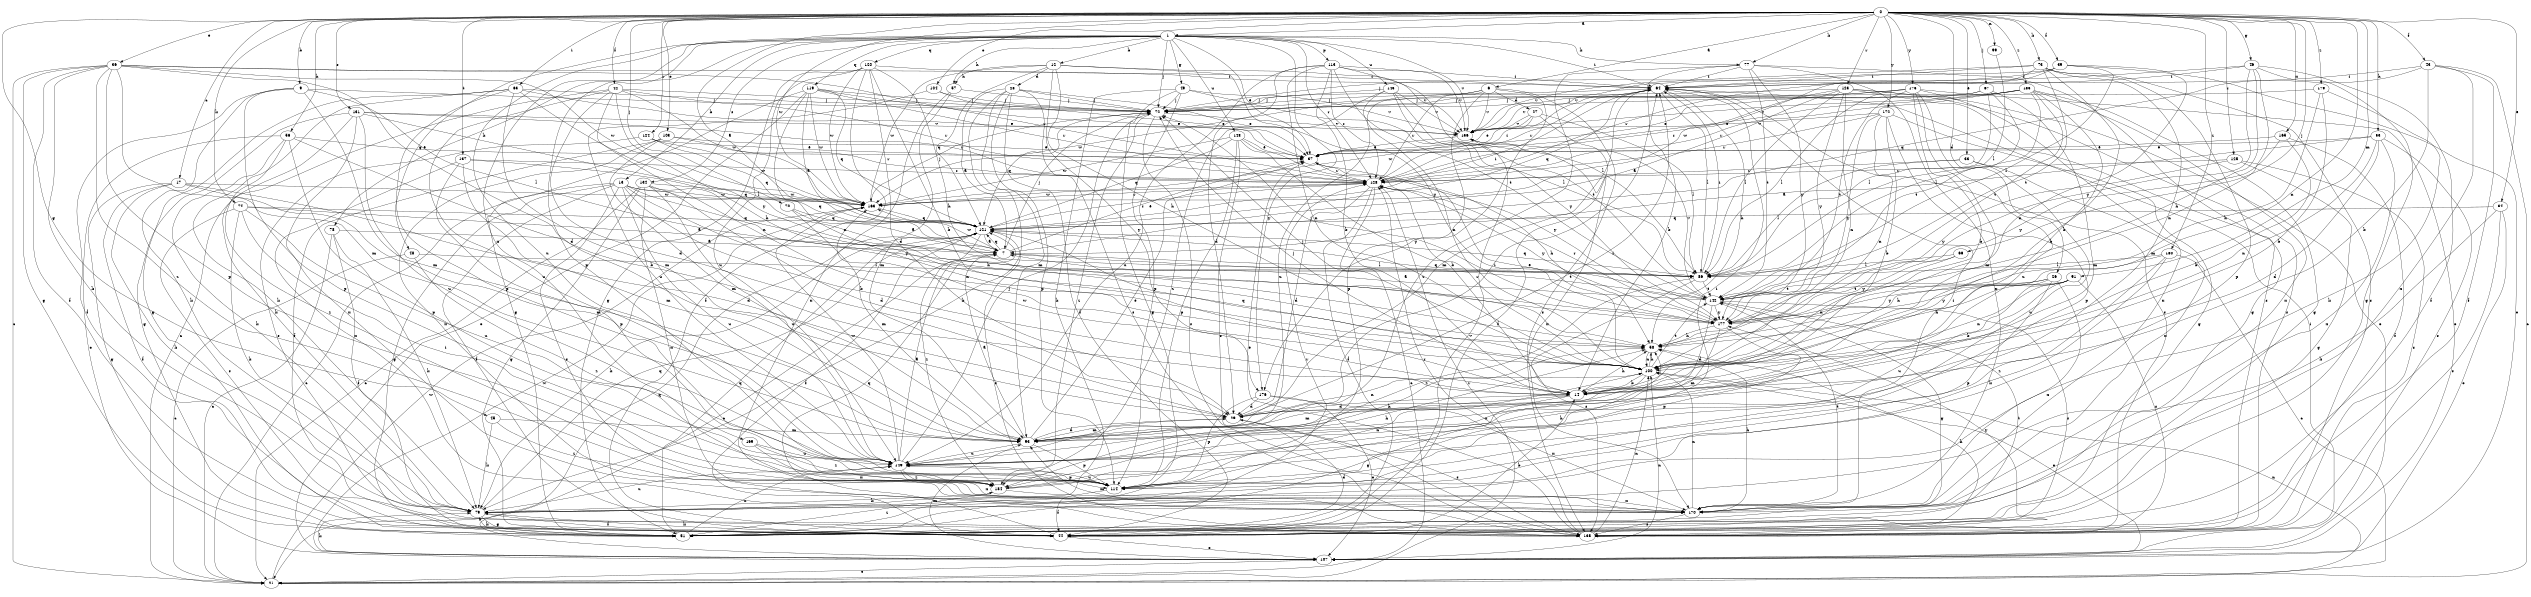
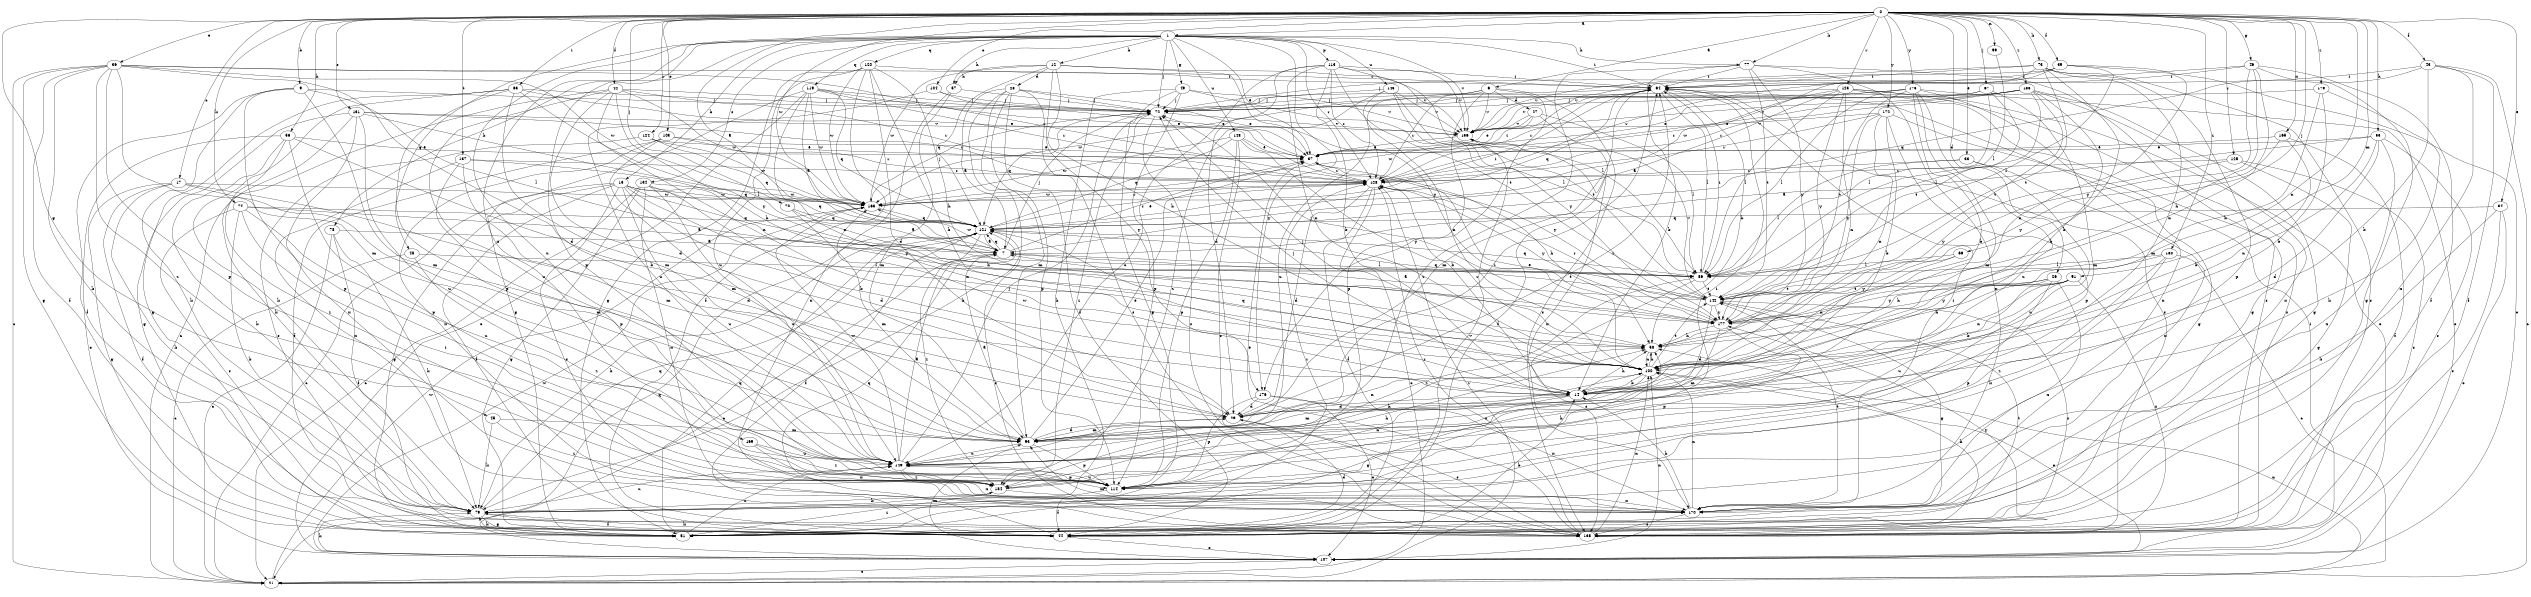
  strict digraph {
    0
    1
    6
    7
    9
    17
    26
    33
    34
    36
    39
    42
    43
    45
    46
    53
    56
    63
    66
    67
    70
    73
    74
    77
    91
    99
    100
    103
    104
    123
    124
    125
    131
    137
    163
    165
    172
    173
    179
    180
    183
    12
    13
    37
    48
    49
    57
    64
    72
    78
    113
    114
    119
    120
    128
    134
    143
    148
    149
    156
    169
    176
    27
    135
    21
    86
    121
    142
    44
    79
    93
    51
    29
    177
    170
    107
    184
    58
    14
    28
    0 -> 1 [label=a]
    0 -> 6 [label=a]
    0 -> 7 [label=a]
    0 -> 9 [label=b]
    0 -> 17 [label=c]
    0 -> 26 [label=d]
    0 -> 33 [label=e]
    0 -> 34 [label=e]
    0 -> 36 [label=e]
    0 -> 39 [label=f]
    0 -> 42 [label=f]
    0 -> 43 [label=f]
    0 -> 45 [label=g]
    0 -> 46 [label=g]
    0 -> 53 [label=h]
    0 -> 56 [label=h]
    0 -> 63 [label=i]
    0 -> 66 [label=j]
    0 -> 67 [label=j]
    0 -> 70 [label=j]
    0 -> 73 [label=k]
    0 -> 74 [label=k]
    0 -> 77 [label=k]
    0 -> 91 [label=m]
    0 -> 99 [label=n]
    0 -> 100 [label=n]
    0 -> 103 [label=o]
    0 -> 104 [label=o]
    0 -> 123 [label=r]
    0 -> 124 [label=r]
    0 -> 125 [label=r]
    0 -> 131 [label=s]
    0 -> 137 [label=t]
    0 -> 163 [label=w]
    0 -> 165 [label=x]
    0 -> 172 [label=y]
    0 -> 173 [label=y]
    0 -> 179 [label=z]
    0 -> 180 [label=z]
    0 -> 183 [label=z]
    1 -> 77 [label=k]
    1 -> 12 [label=b]
    1 -> 13 [label=b]
    1 -> 37 [label=e]
    1 -> 48 [label=g]
    1 -> 49 [label=g]
    1 -> 57 [label=h]
    1 -> 64 [label=i]
    1 -> 72 [label=j]
    1 -> 78 [label=k]
    1 -> 113 [label=p]
    1 -> 114 [label=p]
    1 -> 119 [label=q]
    1 -> 120 [label=q]
    1 -> 128 [label=r]
    1 -> 134 [label=s]
    1 -> 143 [label=u]
    1 -> 148 [label=u]
    1 -> 149 [label=u]
    1 -> 156 [label=v]
    1 -> 169 [label=x]
    1 -> 176 [label=y]
    6 -> 163 [label=w]
    6 -> 114 [label=p]
    6 -> 128 [label=r]
    6 -> 149 [label=u]
    6 -> 156 [label=v]
    6 -> 176 [label=y]
    6 -> 27 [label=d]
    6 -> 135 [label=s]
    7 -> 163 [label=w]
    7 -> 37 [label=e]
    7 -> 72 [label=j]
    7 -> 21 [label=c]
    7 -> 86 [label=l]
    7 -> 121 [label=q]
    7 -> 142 [label=t]
    9 -> 72 [label=j]
    9 -> 114 [label=p]
    9 -> 86 [label=l]
    9 -> 44 [label=f]
    9 -> 79 [label=k]
    9 -> 93 [label=m]
    17 -> 163 [label=w]
    17 -> 44 [label=f]
    17 -> 79 [label=k]
    17 -> 93 [label=m]
    17 -> 51 [label=g]
    17 -> 29 [label=d]
    26 -> 114 [label=p]
    26 -> 149 [label=u]
    26 -> 142 [label=t]
    26 -> 177 [label=y]
    26 -> 170 [label=x]
    33 -> 128 [label=r]
    33 -> 149 [label=u]
    33 -> 86 [label=l]
    33 -> 170 [label=x]
    34 -> 135 [label=s]
    34 -> 121 [label=q]
    34 -> 79 [label=k]
    34 -> 107 [label=o]
    36 -> 163 [label=w]
    36 -> 64 [label=i]
    36 -> 114 [label=p]
    36 -> 128 [label=r]
    36 -> 21 [label=c]
    36 -> 44 [label=f]
    36 -> 79 [label=k]
    36 -> 93 [label=m]
    36 -> 51 [label=g]
    36 -> 29 [label=d]
    36 -> 184 [label=z]
    39 -> 100 [label=n]
    39 -> 64 [label=i]
    39 -> 128 [label=r]
    39 -> 156 [label=v]
    39 -> 86 [label=l]
    39 -> 107 [label=o]
    42 -> 100 [label=n]
    42 -> 163 [label=w]
    42 -> 72 [label=j]
    42 -> 128 [label=r]
    42 -> 149 [label=u]
    42 -> 21 [label=c]
    42 -> 29 [label=d]
    42 -> 58 [label=h]
    43 -> 64 [label=i]
    43 -> 21 [label=c]
    43 -> 121 [label=q]
    43 -> 44 [label=f]
    43 -> 170 [label=x]
    43 -> 14 [label=b]
    45 -> 79 [label=k]
    45 -> 93 [label=m]
    45 -> 184 [label=z]
    46 -> 100 [label=n]
    46 -> 64 [label=i]
    46 -> 72 [label=j]
    46 -> 44 [label=f]
    46 -> 51 [label=g]
    46 -> 177 [label=y]
    46 -> 58 [label=h]
    53 -> 7 [label=a]
    53 -> 100 [label=n]
    53 -> 37 [label=e]
    53 -> 135 [label=s]
    53 -> 29 [label=d]
    53 -> 170 [label=x]
    56 -> 37 [label=e]
    56 -> 114 [label=p]
    56 -> 79 [label=k]
    56 -> 107 [label=o]
    56 -> 184 [label=z]
    56 -> 14 [label=b]
    63 -> 37 [label=e]
    63 -> 72 [label=j]
    63 -> 114 [label=p]
    63 -> 79 [label=k]
    63 -> 93 [label=m]
    63 -> 51 [label=g]
    63 -> 177 [label=y]
    66 -> 100 [label=n]
    66 -> 86 [label=l]
    66 -> 177 [label=y]
    67 -> 72 [label=j]
    67 -> 156 [label=v]
    67 -> 86 [label=l]
    67 -> 142 [label=t]
    67 -> 93 [label=m]
    70 -> 7 [label=a]
    70 -> 121 [label=q]
    70 -> 93 [label=m]
    73 -> 163 [label=w]
    73 -> 64 [label=i]
    73 -> 114 [label=p]
    73 -> 156 [label=v]
    73 -> 135 [label=s]
    73 -> 142 [label=t]
    73 -> 93 [label=m]
    73 -> 14 [label=b]
    74 -> 7 [label=a]
    74 -> 114 [label=i]
    74 -> 149 [label=u]
    74 -> 135 [label=s]
    74 -> 121 [label=q]
    74 -> 79 [label=k]
    77 -> 64 [label=i]
    77 -> 135 [label=s]
    77 -> 142 [label=t]
    77 -> 177 [label=y]
    77 -> 170 [label=x]
    77 -> 184 [label=z]
    77 -> 14 [label=b]
    91 -> 100 [label=n]
    91 -> 135 [label=s]
    91 -> 142 [label=t]
    91 -> 177 [label=y]
    91 -> 58 [label=h]
    91 -> 14 [label=b]
    99 -> 86 [label=l]
    100 -> 37 [label=e]
    100 -> 72 [label=j]
    100 -> 128 [label=r]
    100 -> 149 [label=u]
    100 -> 121 [label=q]
    100 -> 142 [label=t]
    100 -> 107 [label=o]
    100 -> 58 [label=h]
    100 -> 14 [label=b]
    103 -> 37 [label=e]
    103 -> 128 [label=r]
    103 -> 44 [label=f]
    103 -> 93 [label=m]
    103 -> 170 [label=x]
    104 -> 37 [label=e]
    104 -> 72 [label=j]
    104 -> 149 [label=u]
    123 -> 7 [label=a]
    123 -> 100 [label=n]
    123 -> 72 [label=j]
    123 -> 128 [label=r]
    123 -> 135 [label=s]
    123 -> 86 [label=l]
    123 -> 51 [label=g]
    123 -> 177 [label=y]
    123 -> 107 [label=o]
    124 -> 163 [label=w]
    124 -> 37 [label=e]
    124 -> 135 [label=s]
    124 -> 121 [label=q]
    125 -> 128 [label=r]
    125 -> 135 [label=s]
    125 -> 51 [label=g]
    125 -> 177 [label=y]
    131 -> 128 [label=r]
    131 -> 149 [label=u]
    131 -> 156 [label=v]
    131 -> 86 [label=l]
    131 -> 79 [label=k]
    131 -> 51 [label=g]
    131 -> 170 [label=x]
    137 -> 114 [label=p]
    137 -> 128 [label=r]
    137 -> 121 [label=q]
    137 -> 93 [label=m]
    137 -> 170 [label=x]
    163 -> 72 [label=j]
    163 -> 128 [label=r]
    163 -> 121 [label=q]
    165 -> 37 [label=e]
    165 -> 44 [label=f]
    165 -> 177 [label=y]
    165 -> 14 [label=b]
    172 -> 100 [label=n]
    172 -> 114 [label=p]
    172 -> 128 [label=r]
    172 -> 156 [label=v]
    172 -> 51 [label=g]
    172 -> 177 [label=y]
    172 -> 14 [label=b]
    173 -> 37 [label=e]
    173 -> 72 [label=j]
    173 -> 149 [label=u]
    173 -> 86 [label=l]
    173 -> 142 [label=t]
    173 -> 93 [label=m]
    173 -> 170 [label=x]
    173 -> 107 [label=o]
    173 -> 14 [label=b]
    179 -> 72 [label=j]
    179 -> 79 [label=k]
    179 -> 58 [label=h]
    179 -> 14 [label=b]
    180 -> 21 [label=c]
    180 -> 86 [label=l]
    180 -> 79 [label=k]
    180 -> 184 [label=z]
    180 -> 58 [label=h]
    183 -> 37 [label=e]
    183 -> 72 [label=j]
    183 -> 128 [label=r]
    183 -> 156 [label=v]
    183 -> 86 [label=l]
    183 -> 142 [label=t]
    183 -> 51 [label=g]
    183 -> 170 [label=x]
    183 -> 14 [label=b]
    12 -> 163 [label=w]
    12 -> 57 [label=h]
    12 -> 156 [label=v]
    12 -> 176 [label=y]
    12 -> 121 [label=q]
    12 -> 177 [label=y]
    12 -> 58 [label=h]
    12 -> 28 [label=d]
    13 -> 100 [label=n]
    13 -> 163 [label=w]
    13 -> 149 [label=u]
    13 -> 135 [label=s]
    13 -> 21 [label=c]
    13 -> 121 [label=q]
    13 -> 44 [label=f]
    13 -> 51 [label=g]
    13 -> 177 [label=y]
    13 -> 14 [label=b]
    37 -> 128 [label=r]
    37 -> 58 [label=h]
    48 -> 21 [label=c]
    48 -> 86 [label=l]
    48 -> 184 [label=z]
    49 -> 72 [label=j]
    49 -> 114 [label=p]
    49 -> 156 [label=v]
    49 -> 86 [label=l]
    49 -> 79 [label=k]
    49 -> 51 [label=g]
    57 -> 72 [label=j]
    57 -> 93 [label=m]
    57 -> 170 [label=x]
    64 -> 72 [label=j]
    64 -> 128 [label=r]
    64 -> 135 [label=s]
    64 -> 86 [label=l]
    64 -> 121 [label=q]
    64 -> 93 [label=m]
    64 -> 58 [label=h]
    72 -> 156 [label=v]
    72 -> 135 [label=s]
    72 -> 121 [label=q]
    72 -> 184 [label=z]
    78 -> 7 [label=a]
    78 -> 21 [label=c]
    78 -> 44 [label=f]
    78 -> 79 [label=k]
    113 -> 100 [label=n]
    113 -> 64 [label=i]
    113 -> 128 [label=r]
    113 -> 149 [label=u]
    113 -> 156 [label=v]
    113 -> 86 [label=l]
    113 -> 142 [label=t]
    113 -> 29 [label=d]
    113 -> 14 [label=b]
    114 -> 64 [label=i]
    114 -> 149 [label=u]
    114 -> 44 [label=f]
    114 -> 58 [label=h]
    119 -> 7 [label=a]
    119 -> 100 [label=n]
    119 -> 163 [label=w]
    119 -> 37 [label=e]
    119 -> 72 [label=j]
    119 -> 128 [label=r]
    119 -> 121 [label=q]
    119 -> 51 [label=g]
    119 -> 107 [label=o]
    120 -> 163 [label=w]
    120 -> 64 [label=i]
    120 -> 149 [label=u]
    120 -> 44 [label=f]
    120 -> 51 [label=g]
    120 -> 29 [label=d]
    120 -> 58 [label=h]
    120 -> 14 [label=b]
    128 -> 163 [label=w]
    128 -> 64 [label=i]
    128 -> 21 [label=c]
    128 -> 44 [label=f]
    128 -> 29 [label=d]
    128 -> 177 [label=y]
    134 -> 163 [label=w]
    134 -> 149 [label=u]
    134 -> 21 [label=c]
    134 -> 51 [label=g]
    134 -> 29 [label=d]
    134 -> 170 [label=x]
    134 -> 58 [label=h]
    143 -> 100 [label=n]
    143 -> 72 [label=j]
    143 -> 156 [label=v]
    143 -> 142 [label=t]
    143 -> 177 [label=y]
    143 -> 184 [label=z]
    148 -> 163 [label=w]
    148 -> 37 [label=e]
    148 -> 114 [label=p]
    148 -> 135 [label=s]
    148 -> 121 [label=q]
    148 -> 177 [label=y]
    148 -> 14 [label=b]
    149 -> 7 [label=a]
    149 -> 163 [label=w]
    149 -> 72 [label=j]
    149 -> 114 [label=p]
    149 -> 170 [label=x]
    149 -> 184 [label=z]
    149 -> 58 [label=h]
    156 -> 37 [label=e]
    156 -> 170 [label=x]
    169 -> 149 [label=u]
    169 -> 170 [label=x]
    169 -> 184 [label=z]
    176 -> 114 [label=p]
    176 -> 29 [label=d]
    176 -> 170 [label=x]
    176 -> 107 [label=o]
    27 -> 163 [label=w]
    27 -> 37 [label=e]
    27 -> 156 [label=v]
    27 -> 86 [label=l]
    27 -> 44 [label=f]
    135 -> 100 [label=n]
    135 -> 37 [label=e]
    135 -> 128 [label=r]
    135 -> 93 [label=m]
    21 -> 100 [label=n]
    21 -> 163 [label=w]
    21 -> 128 [label=r]
    86 -> 64 [label=i]
    86 -> 135 [label=s]
    86 -> 121 [label=q]
    86 -> 142 [label=t]
    86 -> 184 [label=z]
    121 -> 7 [label=a]
    121 -> 64 [label=i]
    121 -> 128 [label=r]
    121 -> 135 [label=s]
    121 -> 44 [label=f]
    121 -> 79 [label=k]
    121 -> 184 [label=z]
    142 -> 7 [label=a]
    142 -> 156 [label=v]
    142 -> 135 [label=s]
    142 -> 121 [label=q]
    142 -> 51 [label=g]
    142 -> 29 [label=d]
    142 -> 177 [label=y]
    44 -> 156 [label=v]
    44 -> 121 [label=q]
    44 -> 79 [label=k]
    44 -> 29 [label=d]
    44 -> 177 [label=y]
    44 -> 107 [label=o]
    44 -> 58 [label=h]
    44 -> 14 [label=b]
    79 -> 149 [label=u]
    79 -> 121 [label=q]
    79 -> 44 [label=f]
    79 -> 51 [label=g]
    93 -> 7 [label=a]
    93 -> 37 [label=e]
    93 -> 64 [label=i]
    93 -> 114 [label=p]
    93 -> 149 [label=u]
    93 -> 29 [label=d]
    51 -> 128 [label=r]
    51 -> 149 [label=u]
    51 -> 121 [label=q]
    51 -> 142 [label=t]
    51 -> 79 [label=k]
    51 -> 184 [label=z]
    29 -> 100 [label=n]
    29 -> 64 [label=i]
    29 -> 135 [label=s]
    29 -> 93 [label=m]
    177 -> 72 [label=j]
    177 -> 114 [label=p]
    177 -> 128 [label=r]
    177 -> 93 [label=m]
    177 -> 58 [label=h]
    170 -> 100 [label=n]
    170 -> 64 [label=i]
    170 -> 135 [label=s]
    170 -> 142 [label=t]
-   170 -> 58 [label=h]
+   170 -> 14 [label=h]
    107 -> 100 [label=n]
    107 -> 163 [label=w]
    107 -> 64 [label=i]
    107 -> 21 [label=c]
    107 -> 121 [label=q]
    107 -> 79 [label=k]
    107 -> 93 [label=m]
    184 -> 100 [label=n]
    184 -> 79 [label=k]
    184 -> 170 [label=x]
    184 -> 58 [label=h]
    58 -> 100 [label=n]
    14 -> 163 [label=w]
    14 -> 72 [label=j]
    14 -> 93 [label=m]
    14 -> 51 [label=g]
    14 -> 29 [label=d]
    14 -> 58 [label=h]
    28 -> 7 [label=a]
    28 -> 37 [label=e]
    28 -> 72 [label=j]
    28 -> 114 [label=p]
    28 -> 135 [label=s]
    28 -> 44 [label=f]
    28 -> 79 [label=k]
    28 -> 93 [label=m]
  }
